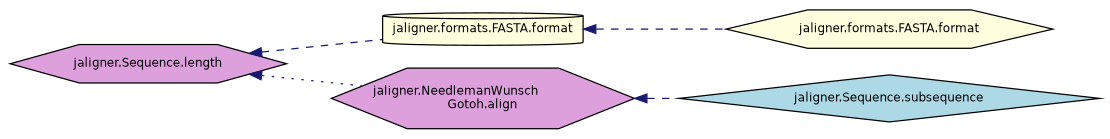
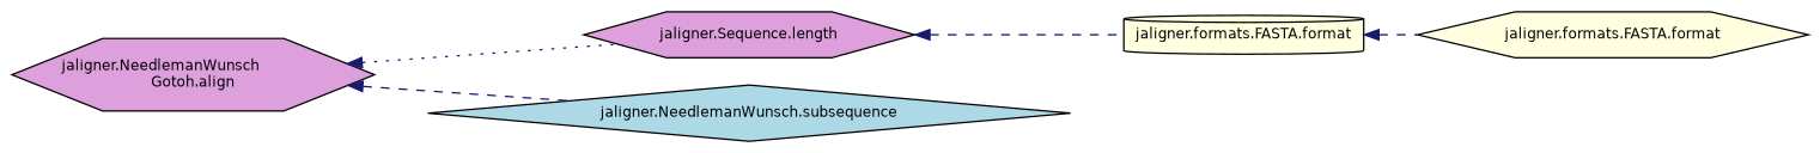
  digraph {
    rankdir=LR
    node [color=black fillcolor=plum fontname=Helvetica fontsize=10 shape=hexagon style=filled]
    edge [color=midnightblue dir=back fontname=Helvetica fontsize=10 labelfontname=Helvetica labelfontsize=10 style=dashed]
    n1 [fontcolor=black height=0.2 label="jaligner.Sequence.length" width=0.4]
    n2 [fillcolor=lightyellow height=0.2 label="jaligner.formats.FASTA.format" shape=cylinder width=0.4]
    n3 [height=0.2 label="jaligner.NeedlemanWunsch\lGotoh.align" width=0.4]
-   n4 [fillcolor=lightblue height=0.2 label="jaligner.Sequence.subsequence" shape=diamond width=0.4]
+   n4 [fillcolor=lightblue height=0.2 label="jaligner.NeedlemanWunsch.subsequence" shape=diamond width=0.4]
    n5 [fillcolor=lightyellow height=0.2 label="jaligner.formats.FASTA.format" width=0.4]
    n1 -> n2
-   n1 -> n3 [style=dotted]
+   n3 -> n1 [style=dotted]
    n2 -> n5
    n3 -> n4
  }
